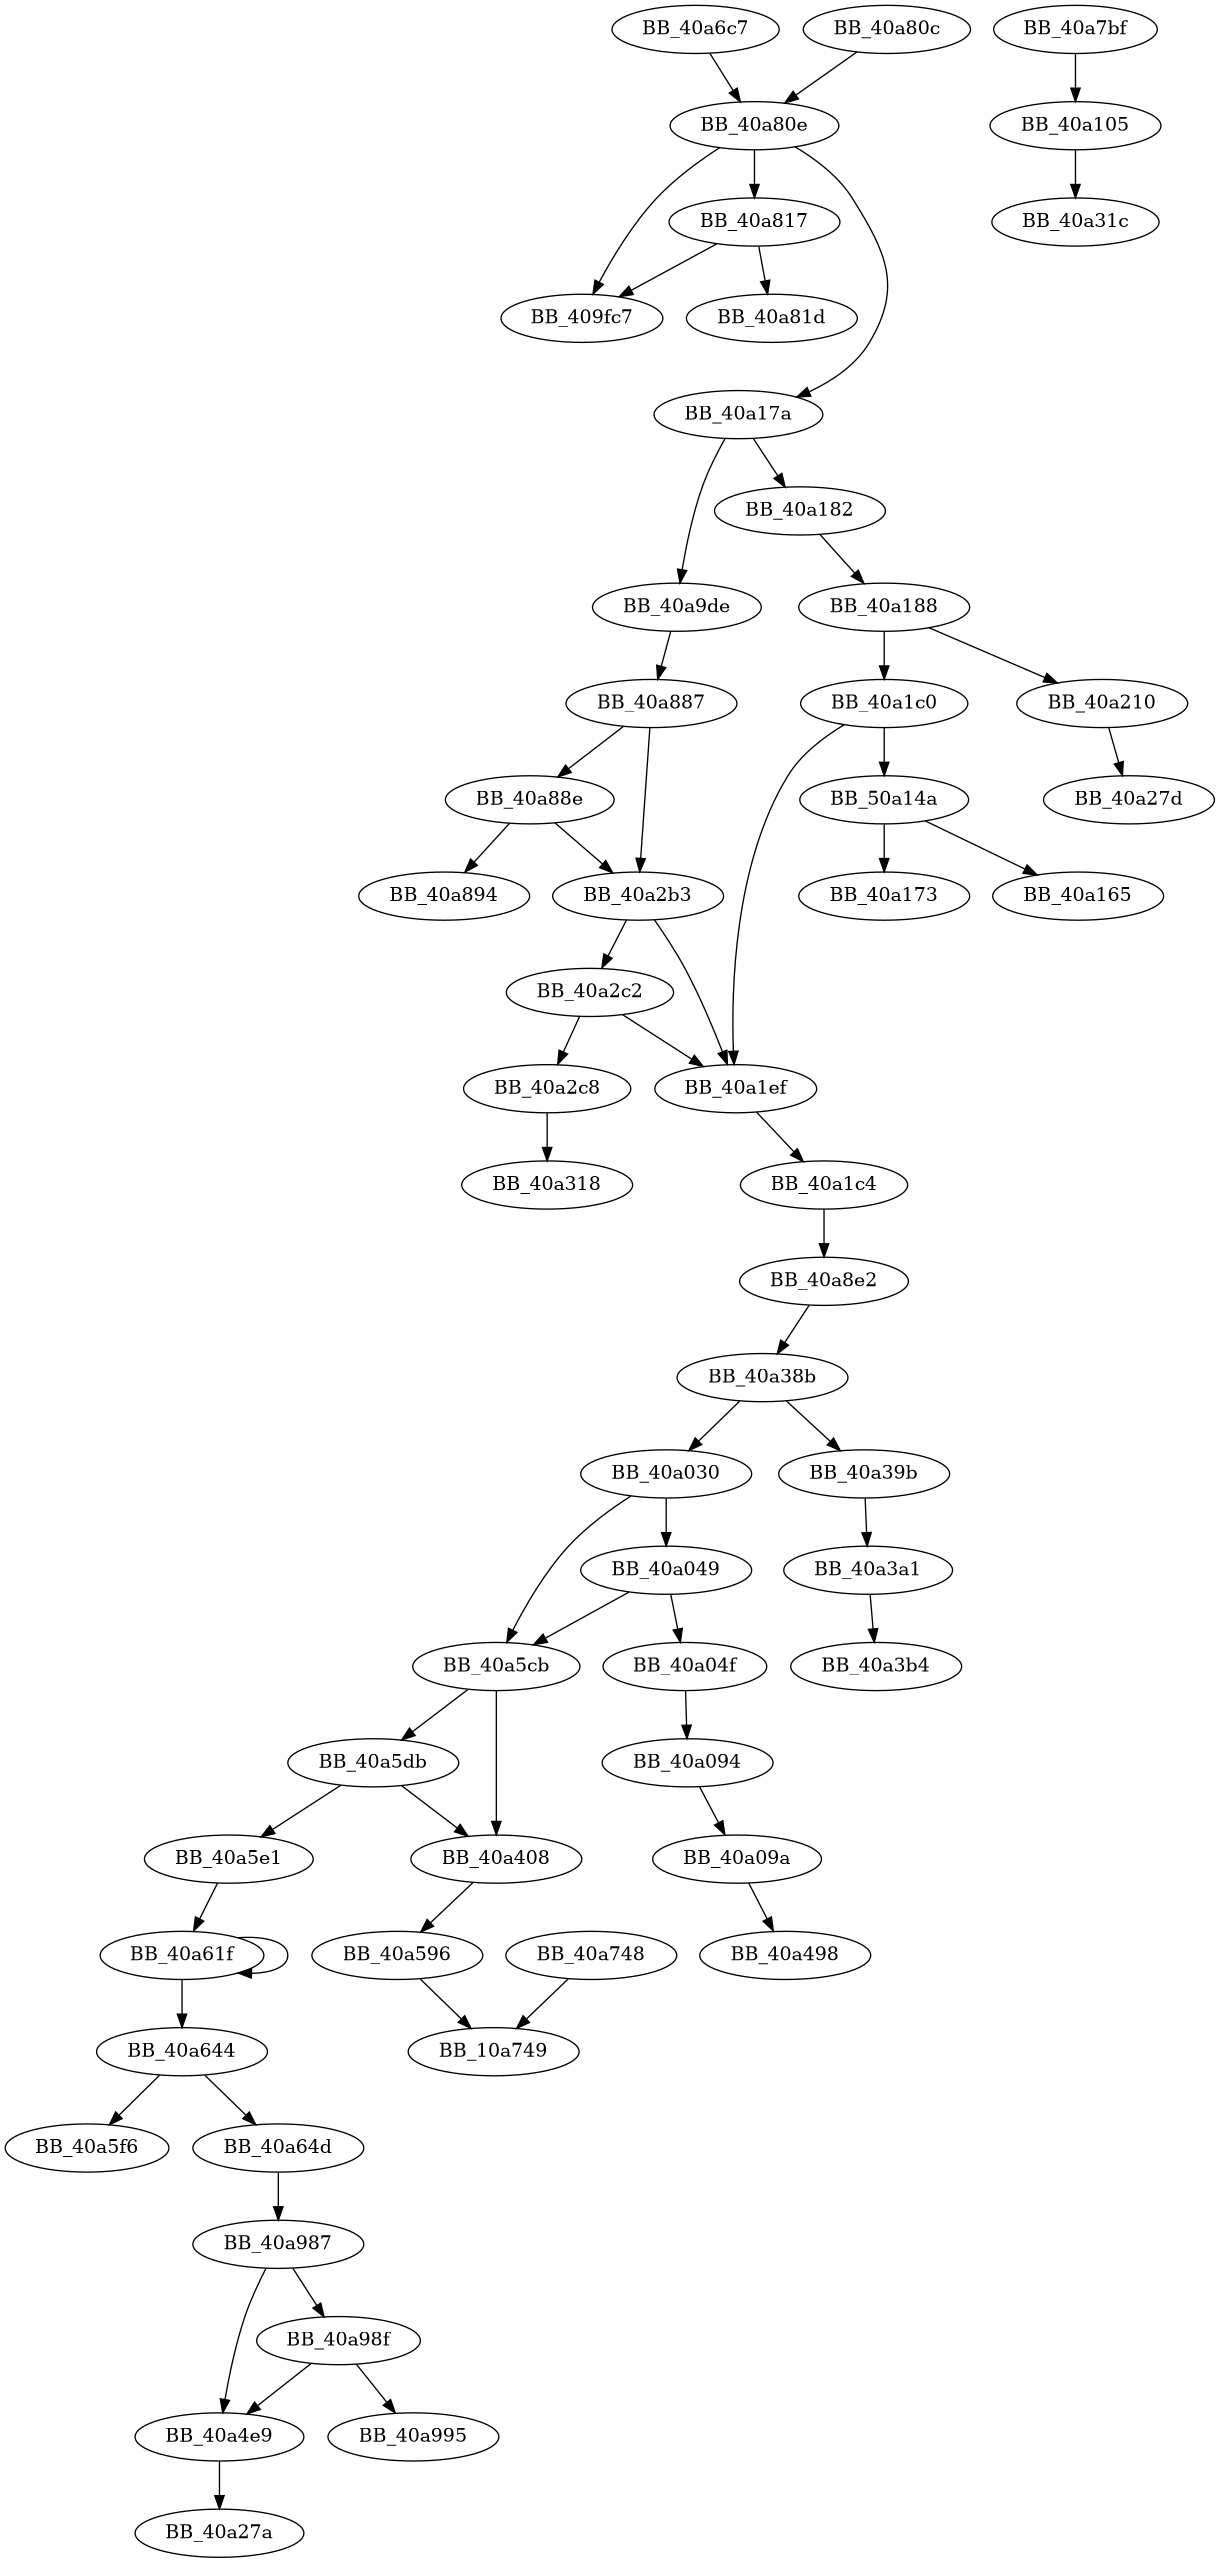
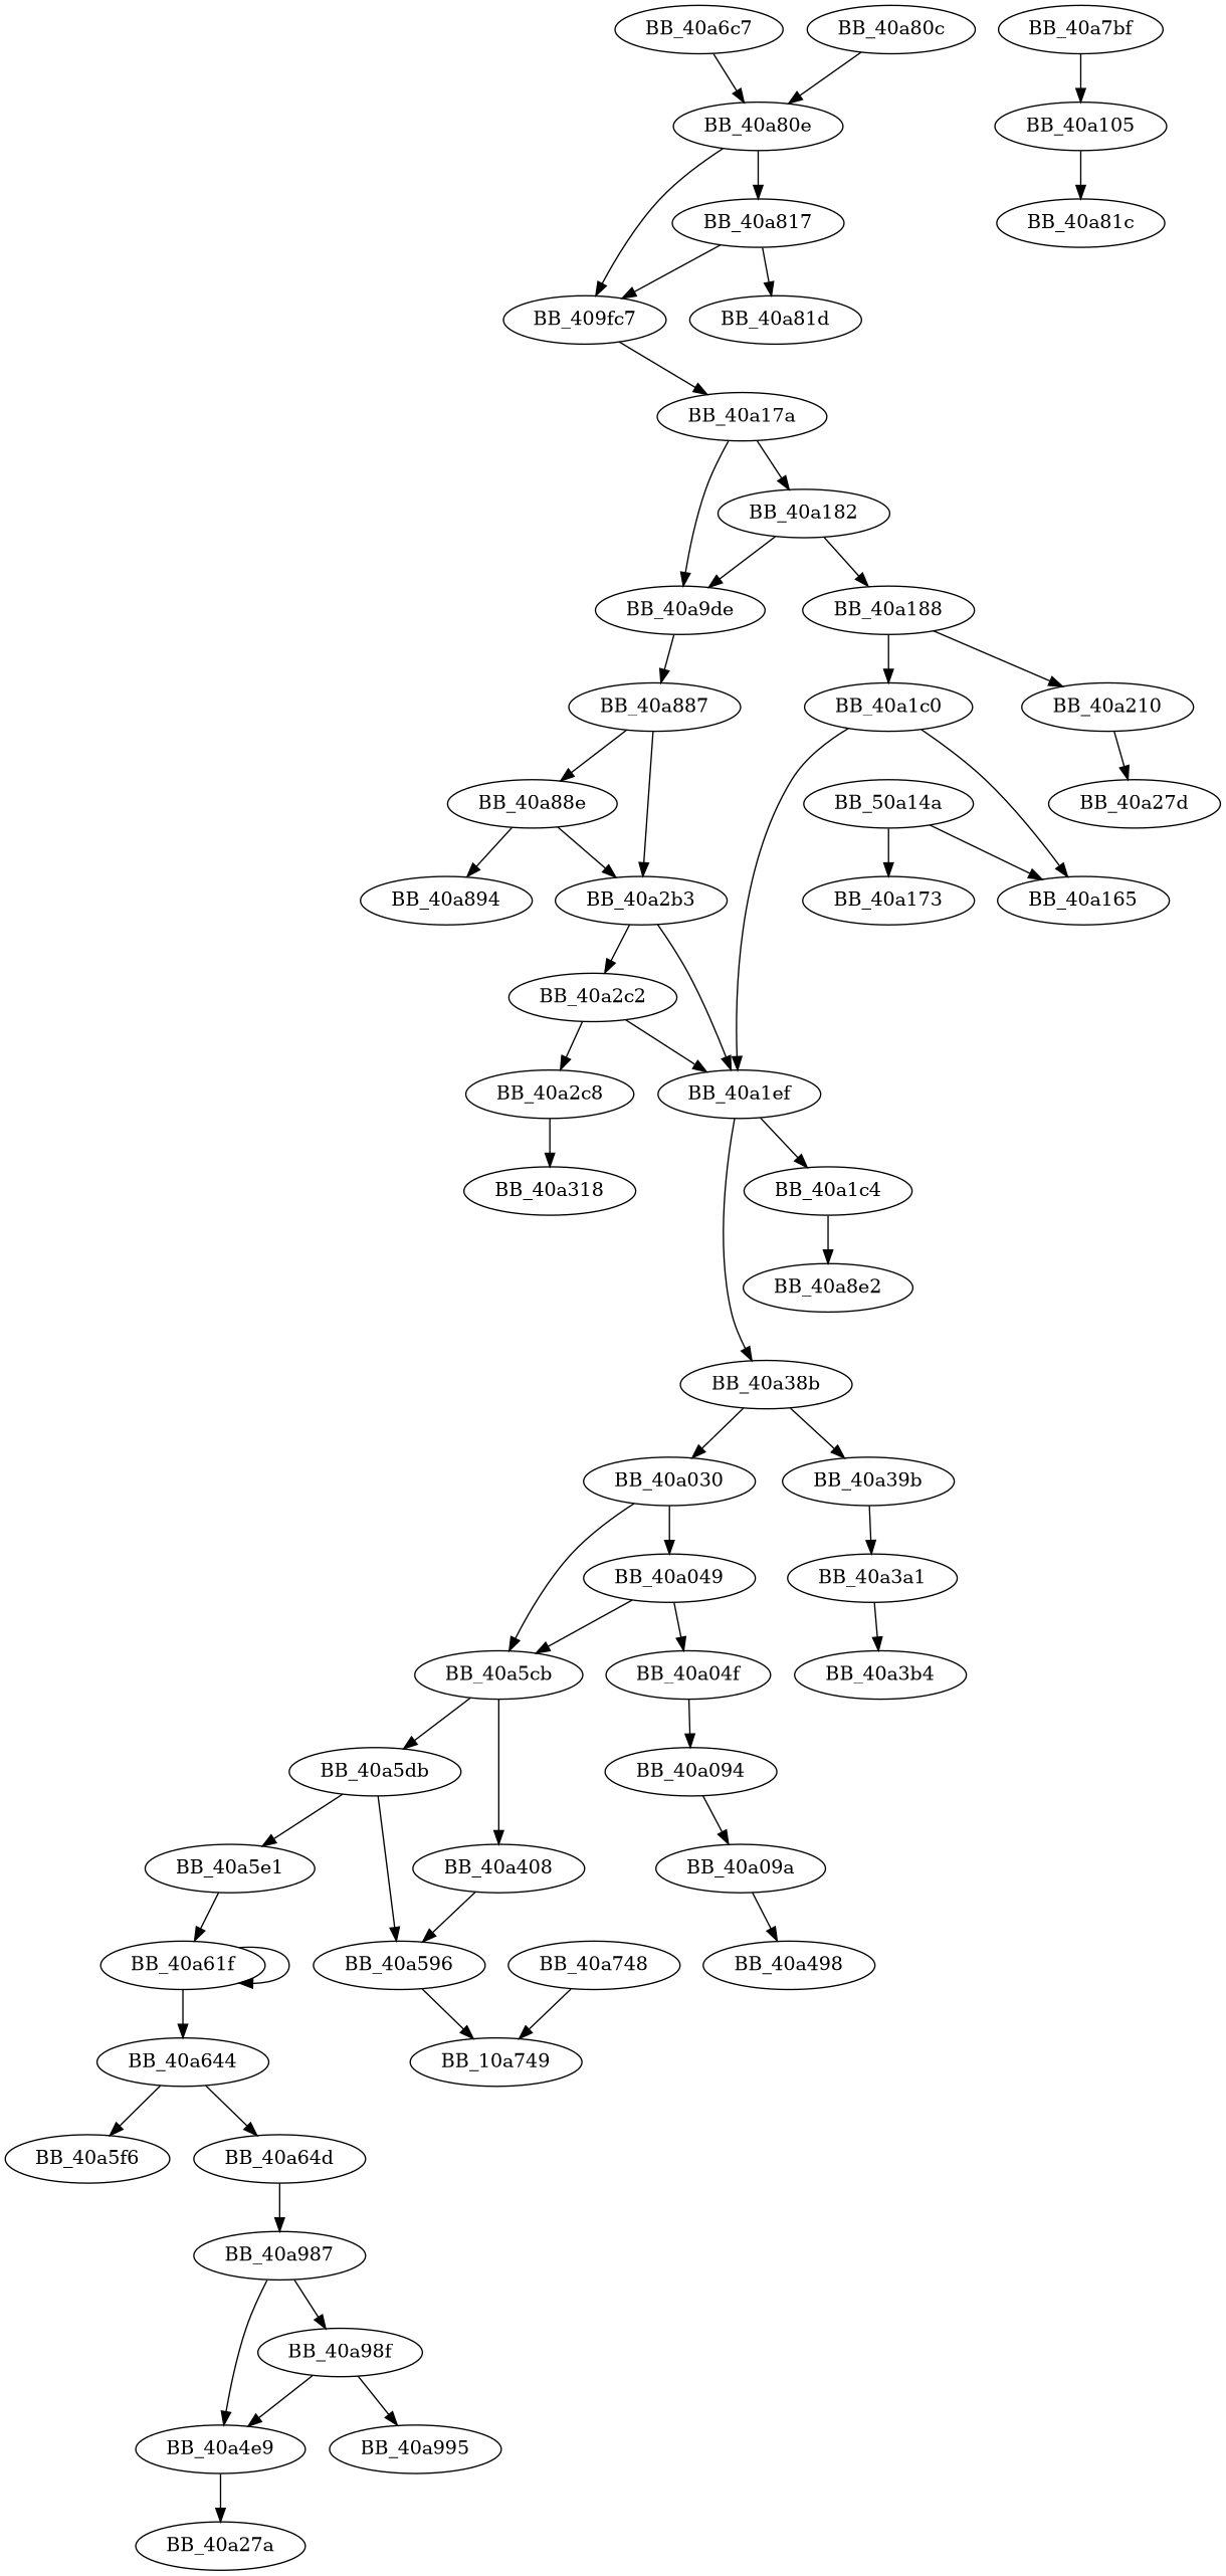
  digraph {
    BB_409fc7
    BB_40a17a
    BB_40a182
    BB_40a9de
    BB_40a188
    BB_40a887
    BB_40a030
    BB_40a049
    BB_40a5cb
    BB_40a04f
    BB_40a408
    BB_40a5db
    BB_40a094
    BB_40a596
    BB_40a5e1
    BB_40a09a
    BB_40a498
    BB_40a105
-   BB_40a31c
+   BB_40a31c [label=BB_40a81c]
    n20 [label=BB_50a14a]
    BB_40a165
    BB_40a173
    BB_40a1c0
    BB_40a210
    BB_40a2b3
    BB_40a88e
    BB_40a1ef
    BB_40a27d
    BB_40a1c4
    BB_40a8e2
    BB_40a38b
    BB_40a39b
    BB_40a2c2
    BB_40a2c8
    BB_40a318
    BB_40a6c7
    BB_40a80e
    BB_40a3a1
    BB_40a3b4
    n40 [label=BB_10a749]
    BB_40a4e9
    BB_40a27a
    BB_40a61f
    BB_40a644
    BB_40a5f6
    BB_40a64d
    BB_40a987
    BB_40a98f
    BB_40a995
    BB_40a817
    BB_40a81d
    BB_40a748
    BB_40a7bf
    BB_40a80c
    BB_40a894
-   BB_40a80e -> BB_40a17a
+   BB_409fc7 -> BB_40a17a
    BB_40a17a -> BB_40a182
    BB_40a17a -> BB_40a9de
+   BB_40a182 -> BB_40a9de
    BB_40a182 -> BB_40a188
    BB_40a9de -> BB_40a887
    BB_40a188 -> BB_40a1c0
    BB_40a188 -> BB_40a210
    BB_40a887 -> BB_40a2b3
    BB_40a887 -> BB_40a88e
    BB_40a030 -> BB_40a049
    BB_40a030 -> BB_40a5cb
    BB_40a049 -> BB_40a5cb
    BB_40a049 -> BB_40a04f
    BB_40a5cb -> BB_40a408
    BB_40a5cb -> BB_40a5db
    BB_40a04f -> BB_40a094
    BB_40a408 -> BB_40a596
-   BB_40a5db -> BB_40a408
+   BB_40a5db -> BB_40a596
    BB_40a5db -> BB_40a5e1
    BB_40a094 -> BB_40a09a
    BB_40a596 -> n40
    BB_40a5e1 -> BB_40a61f
    BB_40a09a -> BB_40a498
    BB_40a105 -> BB_40a31c
    n20 -> BB_40a165
    n20 -> BB_40a173
-   BB_40a1c0 -> n20
+   BB_40a1c0 -> BB_40a165
    BB_40a1c0 -> BB_40a1ef
    BB_40a210 -> BB_40a27d
    BB_40a2b3 -> BB_40a1ef
    BB_40a2b3 -> BB_40a2c2
    BB_40a88e -> BB_40a2b3
    BB_40a88e -> BB_40a894
    BB_40a1ef -> BB_40a1c4
    BB_40a1c4 -> BB_40a8e2
-   BB_40a8e2 -> BB_40a38b
+   BB_40a1ef -> BB_40a38b
    BB_40a38b -> BB_40a030
    BB_40a38b -> BB_40a39b
    BB_40a39b -> BB_40a3a1
    BB_40a2c2 -> BB_40a1ef
    BB_40a2c2 -> BB_40a2c8
    BB_40a2c8 -> BB_40a318
    BB_40a6c7 -> BB_40a80e
    BB_40a80e -> BB_409fc7
    BB_40a80e -> BB_40a817
    BB_40a3a1 -> BB_40a3b4
    BB_40a4e9 -> BB_40a27a
    BB_40a61f -> BB_40a61f
    BB_40a61f -> BB_40a644
    BB_40a644 -> BB_40a5f6
    BB_40a644 -> BB_40a64d
    BB_40a64d -> BB_40a987
    BB_40a987 -> BB_40a4e9
    BB_40a987 -> BB_40a98f
    BB_40a98f -> BB_40a4e9
    BB_40a98f -> BB_40a995
    BB_40a817 -> BB_409fc7
    BB_40a817 -> BB_40a81d
    BB_40a748 -> n40
    BB_40a7bf -> BB_40a105
    BB_40a80c -> BB_40a80e
  }
